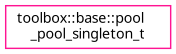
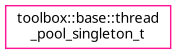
  digraph {
    rankdir=LR
    fontname="Noto Sans"
-   n1 [color=deeppink fillcolor=white fontname="Noto Sans" fontsize=10 height=0.2 label="toolbox::base::pool\l_pool_singleton_t" shape=box style=filled width=0.4]
+   n1 [color=deeppink fillcolor=white fontname="Noto Sans" fontsize=10 height=0.2 label="toolbox::base::thread\l_pool_singleton_t" shape=box style=filled width=0.4]
  }
